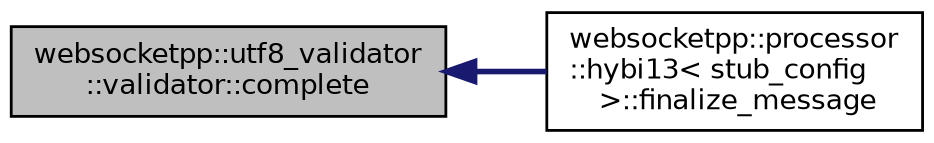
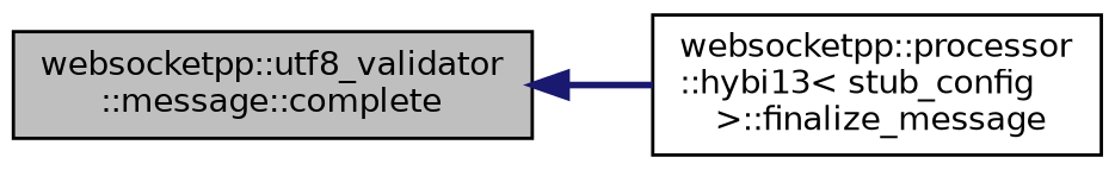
  digraph {
    rankdir=LR
    node [color=black fontname=Helvetica fontsize=10 shape=record style=filled]
-   n1 [fillcolor=grey75 fontcolor=black height=0.2 label="websocketpp::utf8_validator\l::validator::complete" width=0.4]
+   n1 [fillcolor=grey75 fontcolor=black height=0.2 label="websocketpp::utf8_validator\l::message::complete" width=0.4]
    n2 [fillcolor=white height=0.2 label="websocketpp::processor\l::hybi13\< stub_config\l \>::finalize_message" width=0.4]
    n1 -> n2 [color=midnightblue dir=back fontname=Helvetica fontsize=10 labelfontname=Helvetica labelfontsize=10 style=bold]
  }
